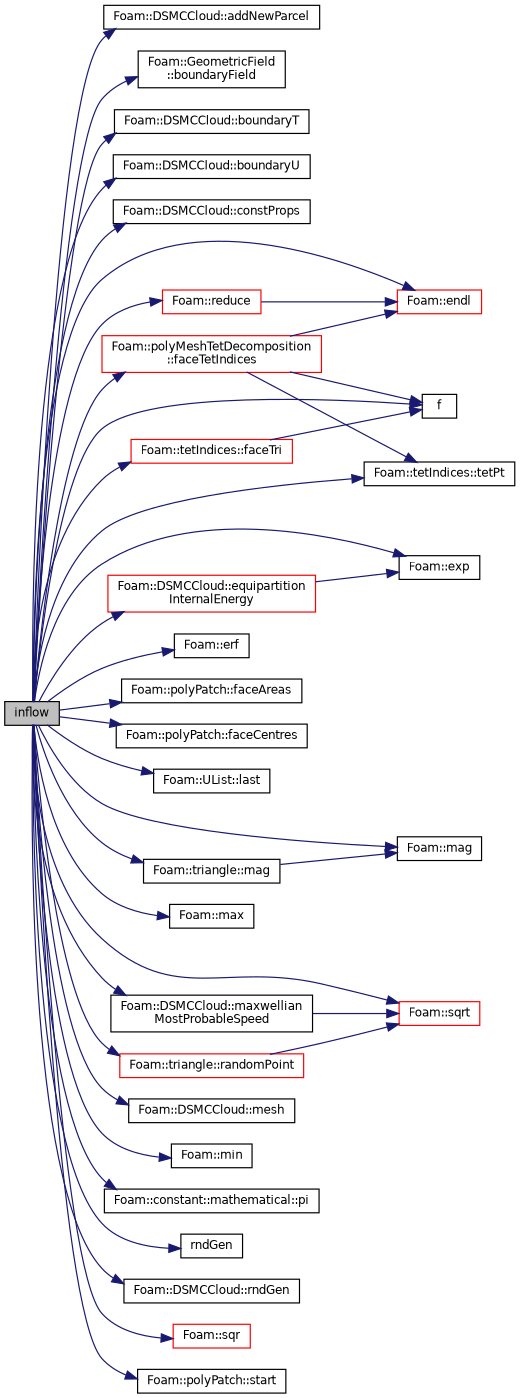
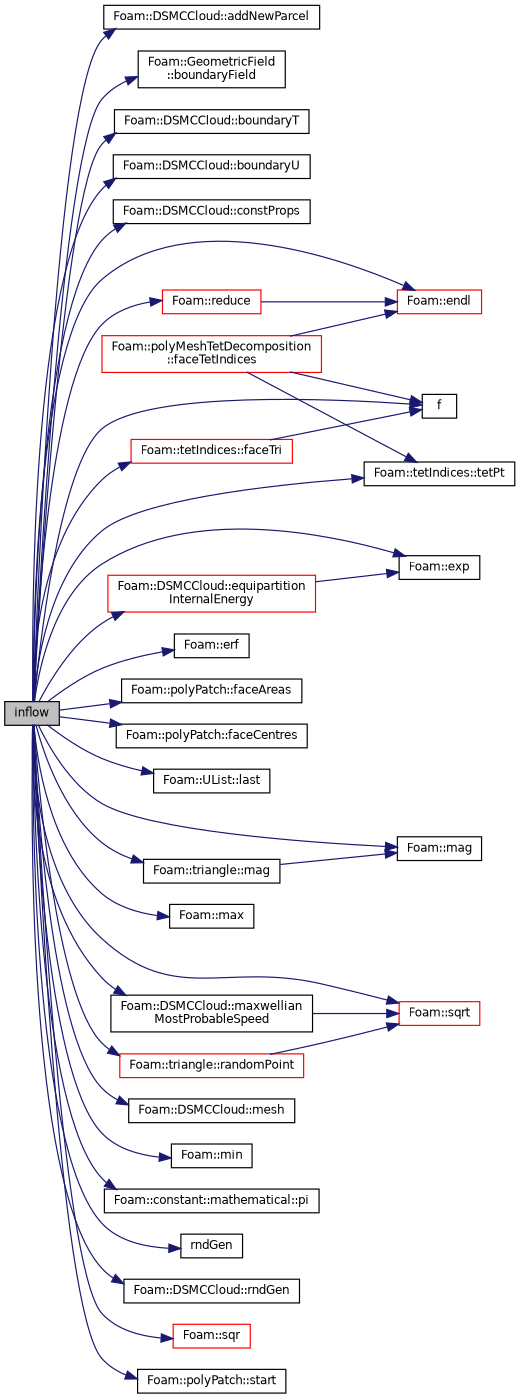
  digraph {
    rankdir=LR
    node [color=black fontname=Helvetica fontsize=10 shape=record]
    edge [color=midnightblue fontname=Helvetica fontsize=10 labelfontname=Helvetica labelfontsize=10 style=solid]
    n1 [fillcolor=grey75 fontcolor=black height=0.2 label=inflow style=filled width=0.4]
    n2 [height=0.2 label="Foam::DSMCCloud::addNewParcel" width=0.4]
    n3 [height=0.2 label="Foam::GeometricField\l::boundaryField" width=0.4]
    n4 [height=0.2 label="Foam::DSMCCloud::boundaryT" width=0.4]
    n5 [height=0.2 label="Foam::DSMCCloud::boundaryU" width=0.4]
    n6 [height=0.2 label="Foam::DSMCCloud::constProps" width=0.4]
    n7 [color=red height=0.2 label="Foam::endl" width=0.4]
    n8 [color=red height=0.2 label="Foam::DSMCCloud::equipartition\lInternalEnergy" width=0.4]
    n9 [height=0.2 label="Foam::exp" width=0.4]
    n10 [height=0.2 label="Foam::erf" width=0.4]
    n11 [height=0.2 label=f width=0.4]
    n12 [height=0.2 label="Foam::polyPatch::faceAreas" width=0.4]
    n13 [height=0.2 label="Foam::polyPatch::faceCentres" width=0.4]
    n14 [color=red height=0.2 label="Foam::polyMeshTetDecomposition\l::faceTetIndices" width=0.4]
    n15 [height=0.2 label="Foam::tetIndices::tetPt" width=0.4]
    n16 [color=red height=0.2 label="Foam::tetIndices::faceTri" width=0.4]
    n17 [height=0.2 label="Foam::UList::last" width=0.4]
    n18 [height=0.2 label="Foam::triangle::mag" width=0.4]
    n19 [height=0.2 label="Foam::mag" width=0.4]
    n20 [height=0.2 label="Foam::max" width=0.4]
    n21 [height=0.2 label="Foam::DSMCCloud::maxwellian\lMostProbableSpeed" width=0.4]
    n22 [color=red height=0.2 label="Foam::sqrt" width=0.4]
    n23 [height=0.2 label="Foam::DSMCCloud::mesh" width=0.4]
    n24 [height=0.2 label="Foam::min" width=0.4]
    n25 [height=0.2 label="Foam::constant::mathematical::pi" width=0.4]
    n26 [color=red height=0.2 label="Foam::triangle::randomPoint" width=0.4]
    n27 [color=red height=0.2 label="Foam::reduce" width=0.4]
    n28 [height=0.2 label=rndGen width=0.4]
    n29 [height=0.2 label="Foam::DSMCCloud::rndGen" width=0.4]
    n30 [color=red height=0.2 label="Foam::sqr" width=0.4]
    n31 [height=0.2 label="Foam::polyPatch::start" width=0.4]
    n1 -> n2
    n1 -> n3
    n1 -> n4
    n1 -> n5
    n1 -> n6
    n1 -> n7
    n1 -> n8
    n1 -> n9
    n1 -> n10
    n1 -> n11
    n1 -> n12
    n1 -> n13
-   n1 -> n14
    n1 -> n15
    n1 -> n16
    n1 -> n17
    n1 -> n18
    n1 -> n19
    n1 -> n20
    n1 -> n21
    n1 -> n22
    n1 -> n23
    n1 -> n24
    n1 -> n25
    n1 -> n26
    n1 -> n27
    n1 -> n28
    n1 -> n29
    n1 -> n30
    n1 -> n31
    n8 -> n9
    n14 -> n7
    n14 -> n11
    n14 -> n15
    n16 -> n11
    n18 -> n19
    n21 -> n22
    n26 -> n22
    n27 -> n7
  }
